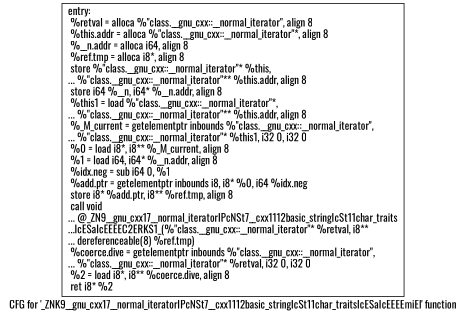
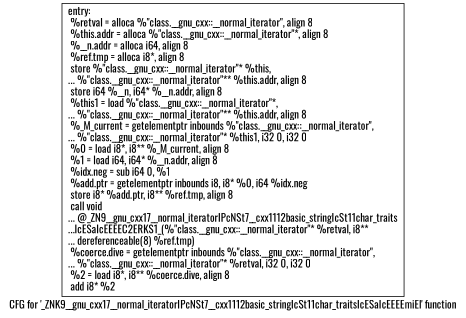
  digraph {
    label="CFG for '_ZNK9__gnu_cxx17__normal_iteratorIPcNSt7__cxx1112basic_stringIcSt11char_traitsIcESaIcEEEEmiEl' function"
    fontname=Oswald
-   n1 [label="{entry:\l  %retval = alloca %\"class.__gnu_cxx::__normal_iterator\", align 8\l  %this.addr = alloca %\"class.__gnu_cxx::__normal_iterator\"*, align 8\l  %__n.addr = alloca i64, align 8\l  %ref.tmp = alloca i8*, align 8\l  store %\"class.__gnu_cxx::__normal_iterator\"* %this,\l... %\"class.__gnu_cxx::__normal_iterator\"** %this.addr, align 8\l  store i64 %__n, i64* %__n.addr, align 8\l  %this1 = load %\"class.__gnu_cxx::__normal_iterator\"*,\l... %\"class.__gnu_cxx::__normal_iterator\"** %this.addr, align 8\l  %_M_current = getelementptr inbounds %\"class.__gnu_cxx::__normal_iterator\",\l... %\"class.__gnu_cxx::__normal_iterator\"* %this1, i32 0, i32 0\l  %0 = load i8*, i8** %_M_current, align 8\l  %1 = load i64, i64* %__n.addr, align 8\l  %idx.neg = sub i64 0, %1\l  %add.ptr = getelementptr inbounds i8, i8* %0, i64 %idx.neg\l  store i8* %add.ptr, i8** %ref.tmp, align 8\l  call void\l... @_ZN9__gnu_cxx17__normal_iteratorIPcNSt7__cxx1112basic_stringIcSt11char_traits\l...IcESaIcEEEEC2ERKS1_(%\"class.__gnu_cxx::__normal_iterator\"* %retval, i8**\l... dereferenceable(8) %ref.tmp)\l  %coerce.dive = getelementptr inbounds %\"class.__gnu_cxx::__normal_iterator\",\l... %\"class.__gnu_cxx::__normal_iterator\"* %retval, i32 0, i32 0\l  %2 = load i8*, i8** %coerce.dive, align 8\l  ret i8* %2\l}" shape=record fontname=Oswald]
+   n1 [label="{entry:\l  %retval = alloca %\"class.__gnu_cxx::__normal_iterator\", align 8\l  %this.addr = alloca %\"class.__gnu_cxx::__normal_iterator\"*, align 8\l  %__n.addr = alloca i64, align 8\l  %ref.tmp = alloca i8*, align 8\l  store %\"class.__gnu_cxx::__normal_iterator\"* %this,\l... %\"class.__gnu_cxx::__normal_iterator\"** %this.addr, align 8\l  store i64 %__n, i64* %__n.addr, align 8\l  %this1 = load %\"class.__gnu_cxx::__normal_iterator\"*,\l... %\"class.__gnu_cxx::__normal_iterator\"** %this.addr, align 8\l  %_M_current = getelementptr inbounds %\"class.__gnu_cxx::__normal_iterator\",\l... %\"class.__gnu_cxx::__normal_iterator\"* %this1, i32 0, i32 0\l  %0 = load i8*, i8** %_M_current, align 8\l  %1 = load i64, i64* %__n.addr, align 8\l  %idx.neg = sub i64 0, %1\l  %add.ptr = getelementptr inbounds i8, i8* %0, i64 %idx.neg\l  store i8* %add.ptr, i8** %ref.tmp, align 8\l  call void\l... @_ZN9__gnu_cxx17__normal_iteratorIPcNSt7__cxx1112basic_stringIcSt11char_traits\l...IcESaIcEEEEC2ERKS1_(%\"class.__gnu_cxx::__normal_iterator\"* %retval, i8**\l... dereferenceable(8) %ref.tmp)\l  %coerce.dive = getelementptr inbounds %\"class.__gnu_cxx::__normal_iterator\",\l... %\"class.__gnu_cxx::__normal_iterator\"* %retval, i32 0, i32 0\l  %2 = load i8*, i8** %coerce.dive, align 8\l  add i8* %2\l}" shape=record fontname=Oswald]
  }
